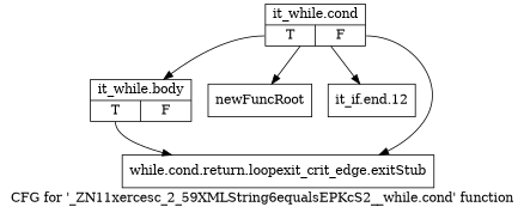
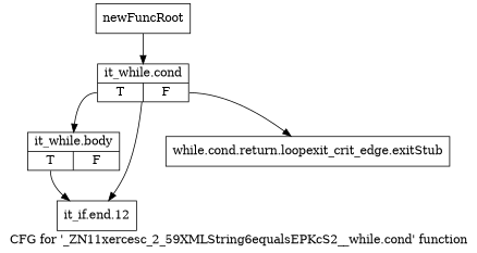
  digraph {
    label="CFG for '_ZN11xercesc_2_59XMLString6equalsEPKcS2__while.cond' function"
    node [shape=record]
    n1 [label="{newFuncRoot}"]
    n2 [label="{it_while.cond|{<s0>T|<s1>F}}"]
    n3 [label="{while.cond.return.loopexit_crit_edge.exitStub}"]
    n4 [label="{it_while.body|{<s0>T|<s1>F}}"]
    n5 [label="{it_if.end.12}"]
-   n2 -> n1
+   n1 -> n2
    n2 -> n3 [tailport=s1]
    n2 -> n4 [tailport=s0]
    n2 -> n5
-   n4 -> n3 [tailport=s0]
+   n4 -> n5 [tailport=s0]
  }
